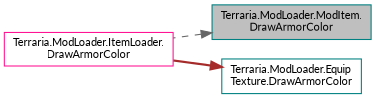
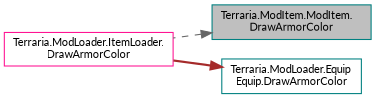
  digraph {
    fontname=Lato
    rankdir=RL
    node [color=teal fillcolor=white fontname=Lato fontsize=10 shape=record style=filled]
    edge [dir=back fontname=Lato fontsize=10 labelfontname=Helvetica labelfontsize=10]
-   n1 [fillcolor=grey75 fontcolor=black height=0.2 label="Terraria.ModLoader.ModItem.\lDrawArmorColor" width=0.4]
+   n1 [fillcolor=grey75 fontcolor=black height=0.2 label="Terraria.ModItem.ModItem.\lDrawArmorColor" width=0.4]
    n2 [color=deeppink height=0.2 label="Terraria.ModLoader.ItemLoader.\lDrawArmorColor" width=0.4]
-   n3 [height=0.2 label="Terraria.ModLoader.Equip\lTexture.DrawArmorColor" width=0.4]
+   n3 [height=0.2 label="Terraria.ModLoader.Equip\lEquip.DrawArmorColor" width=0.4]
    n1 -> n2 [color=gray40 style=dashed]
    n3 -> n2 [color=brown style=bold]
  }
